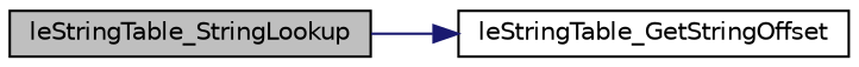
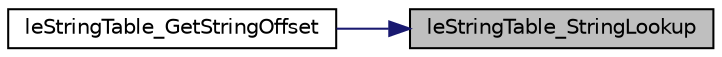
  digraph {
    rankdir=LR
    node [color=black fontname=Helvetica fontsize=10 shape=record style=filled]
    n1 [fillcolor=grey75 fontcolor=black height=0.2 label=leStringTable_StringLookup width=0.4]
    n2 [fillcolor=white height=0.2 label=leStringTable_GetStringOffset width=0.4]
-   n1 -> n2 [color=midnightblue fontname=Helvetica fontsize=10 labelfontname=Helvetica labelfontsize=10 style=solid]
+   n2 -> n1 [color=midnightblue fontname=Helvetica fontsize=10 labelfontname=Helvetica labelfontsize=10 style=solid]
  }
